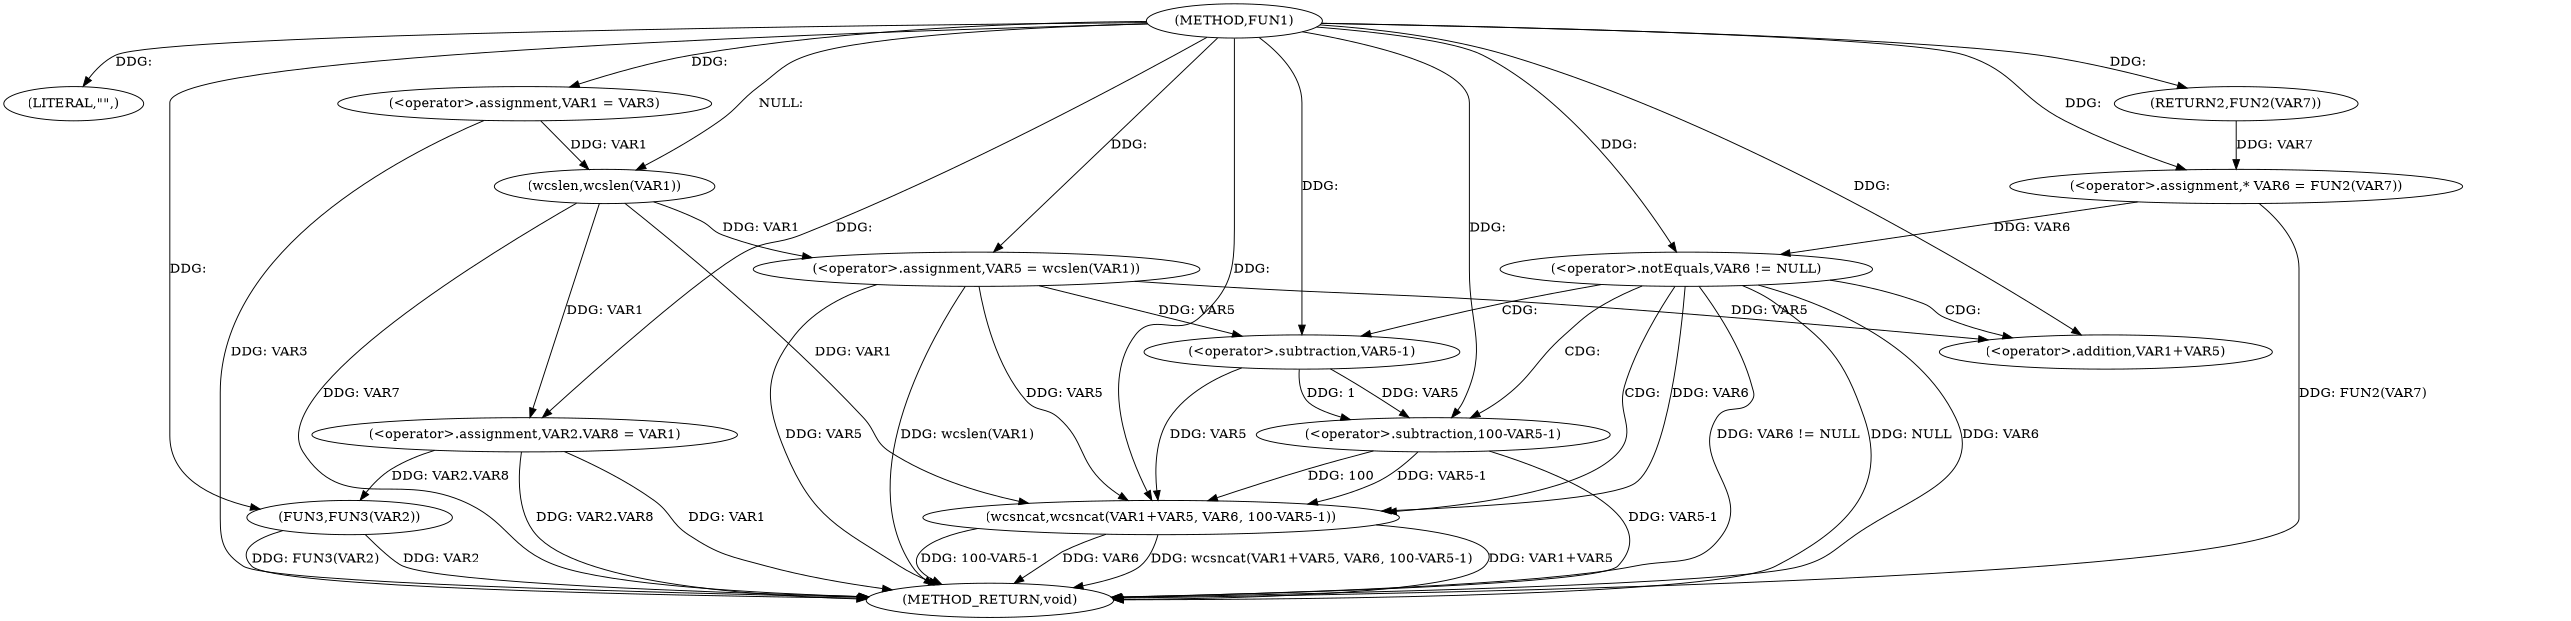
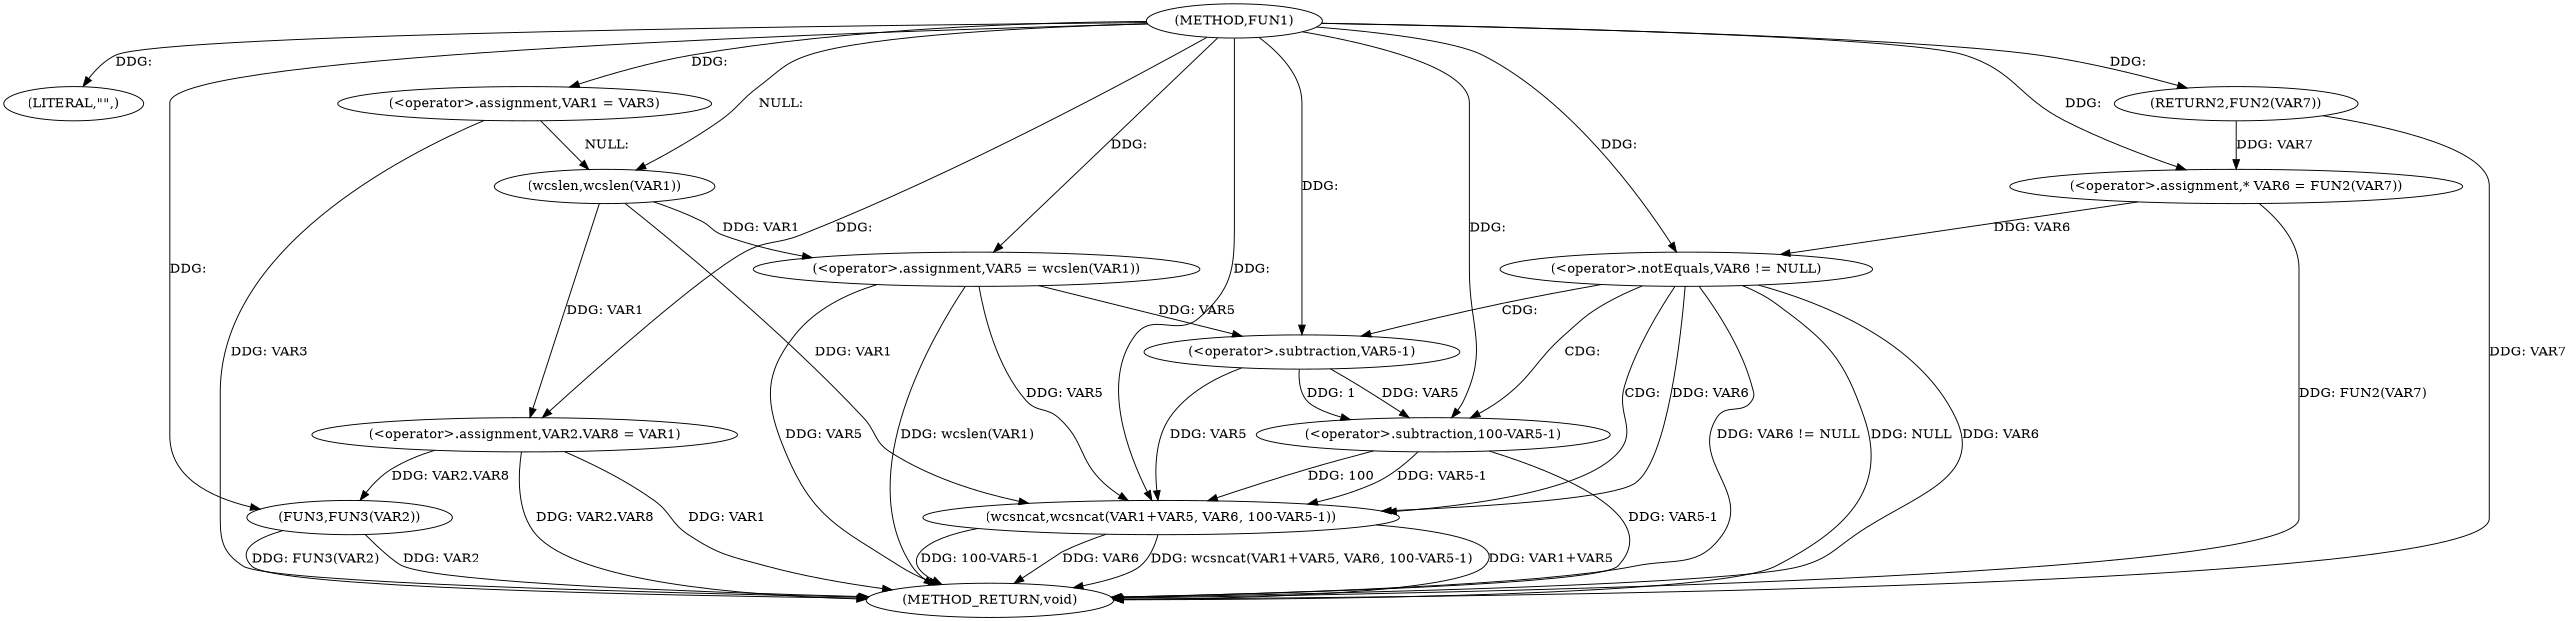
  digraph {
    n1 [label="(METHOD,FUN1)"]
    n2 [label="(LITERAL,\"\",)"]
    n3 [label="(<operator>.assignment,VAR1 = VAR3)"]
    n4 [label="(<operator>.assignment,VAR5 = wcslen(VAR1))"]
    n5 [label="(wcslen,wcslen(VAR1))"]
    n6 [label="(<operator>.assignment,* VAR6 = FUN2(VAR7))"]
    n7 [label="(RETURN2,FUN2(VAR7))"]
    n8 [label="(<operator>.notEquals,VAR6 != NULL)"]
    n9 [label="(wcsncat,wcsncat(VAR1+VAR5, VAR6, 100-VAR5-1))"]
-   n10 [label="(<operator>.addition,VAR1+VAR5)"]
    n11 [label="(<operator>.subtraction,100-VAR5-1)"]
    n12 [label="(<operator>.subtraction,VAR5-1)"]
    n13 [label="(<operator>.assignment,VAR2.VAR8 = VAR1)"]
    n14 [label="(FUN3,FUN3(VAR2))"]
    n15 [label="(METHOD_RETURN,void)"]
    n1 -> n2 [label="DDG: "]
    n1 -> n3 [label="DDG: "]
    n1 -> n4 [label="DDG: "]
    n1 -> n5 [label="NULL: "]
    n1 -> n6 [label="DDG: "]
    n1 -> n7 [label="DDG: "]
    n1 -> n8 [label="DDG: "]
    n1 -> n9 [label="DDG: "]
-   n1 -> n10 [label="DDG: "]
    n1 -> n11 [label="DDG: "]
    n1 -> n12 [label="DDG: "]
    n1 -> n13 [label="DDG: "]
    n1 -> n14 [label="DDG: "]
-   n3 -> n5 [label="DDG: VAR1"]
+   n3 -> n5 [label="NULL: "]
    n3 -> n15 [label="DDG: VAR3"]
    n4 -> n9 [label="DDG: VAR5"]
-   n4 -> n10 [label="DDG: VAR5"]
    n4 -> n12 [label="DDG: VAR5"]
    n4 -> n15 [label="DDG: wcslen(VAR1)"]
    n4 -> n15 [label="DDG: VAR5"]
    n5 -> n4 [label="DDG: VAR1"]
    n5 -> n9 [label="DDG: VAR1"]
    n5 -> n13 [label="DDG: VAR1"]
    n6 -> n8 [label="DDG: VAR6"]
    n6 -> n15 [label="DDG: FUN2(VAR7)"]
    n7 -> n6 [label="DDG: VAR7"]
-   n5 -> n15 [label="DDG: VAR7"]
+   n7 -> n15 [label="DDG: VAR7"]
    n8 -> n9 [label="DDG: VAR6"]
    n8 -> n9 [label="CDG: "]
-   n8 -> n10 [label="CDG: "]
    n8 -> n11 [label="CDG: "]
    n8 -> n12 [label="CDG: "]
    n8 -> n15 [label="DDG: NULL"]
    n8 -> n15 [label="DDG: VAR6"]
    n8 -> n15 [label="DDG: VAR6 != NULL"]
    n9 -> n15 [label="DDG: VAR1+VAR5"]
    n9 -> n15 [label="DDG: 100-VAR5-1"]
    n9 -> n15 [label="DDG: VAR6"]
    n9 -> n15 [label="DDG: wcsncat(VAR1+VAR5, VAR6, 100-VAR5-1)"]
    n11 -> n9 [label="DDG: 100"]
    n11 -> n9 [label="DDG: VAR5-1"]
    n11 -> n15 [label="DDG: VAR5-1"]
    n12 -> n9 [label="DDG: VAR5"]
    n12 -> n11 [label="DDG: VAR5"]
    n12 -> n11 [label="DDG: 1"]
    n13 -> n14 [label="DDG: VAR2.VAR8"]
    n13 -> n15 [label="DDG: VAR2.VAR8"]
    n13 -> n15 [label="DDG: VAR1"]
    n14 -> n15 [label="DDG: VAR2"]
    n14 -> n15 [label="DDG: FUN3(VAR2)"]
  }
